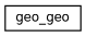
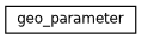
  digraph {
    rankdir=TB
-   n1 [color=black fillcolor=white fontname=Helvetica fontsize=10 height=0.2 label=geo_geo shape=record style=filled width=0.4]
+   n1 [color=black fillcolor=white fontname=Helvetica fontsize=10 height=0.2 label=geo_parameter shape=record style=filled width=0.4]
  }
